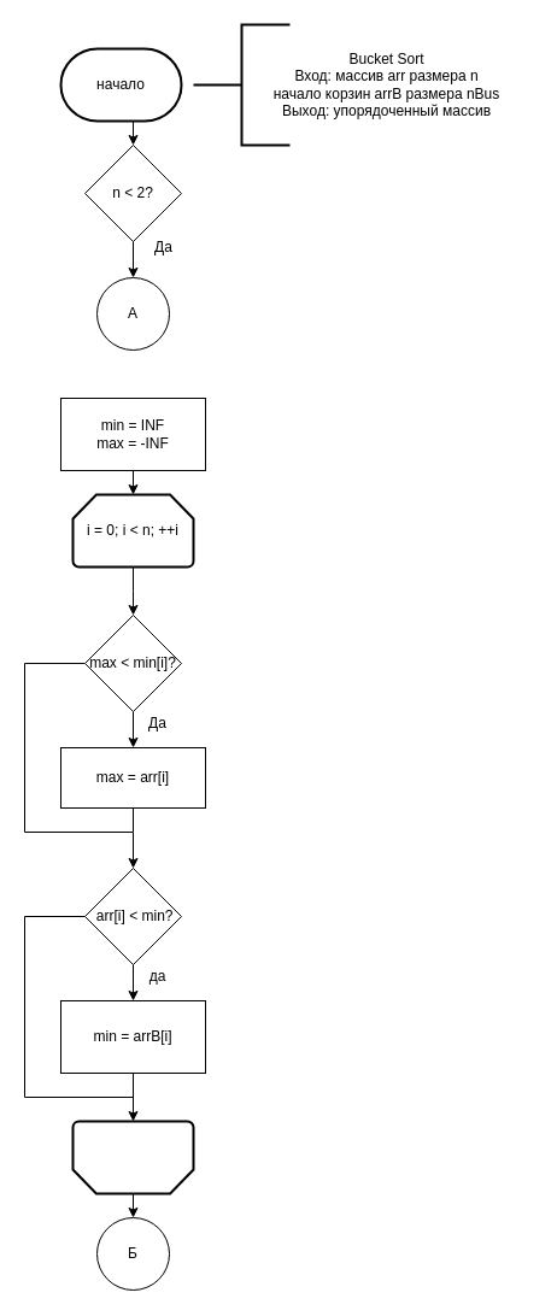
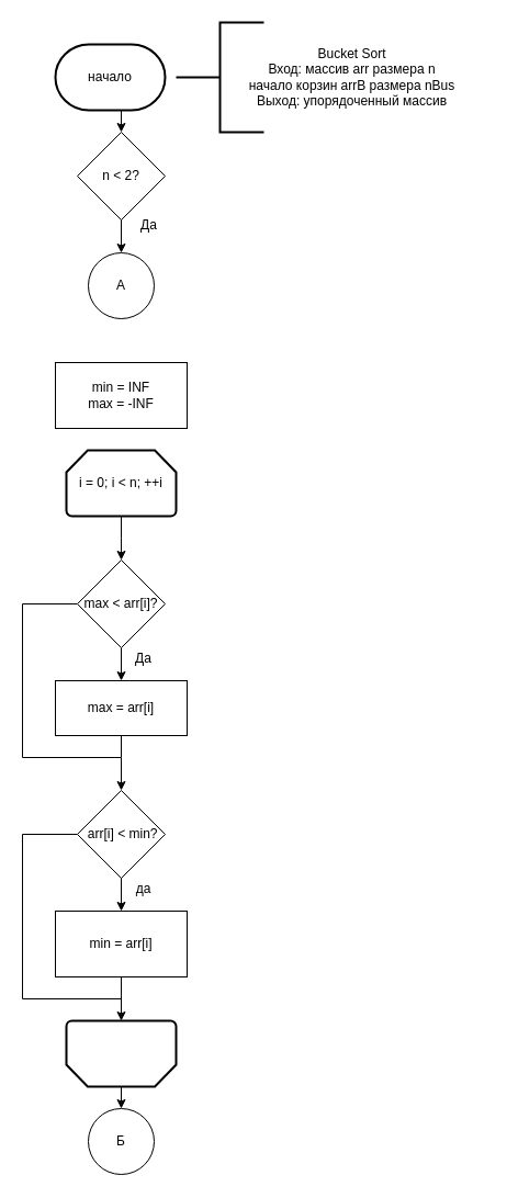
  <mxCell id="0" />
  <mxCell id="1" parent="0" />
  <mxCell id="2" style="edgeStyle=orthogonalEdgeStyle;rounded=0;orthogonalLoop=1;jettySize=auto;html=1;exitX=0.5;exitY=1;exitDx=0;exitDy=0;exitPerimeter=0;" edge="1" parent="1" source="3"><mxGeometry relative="1" as="geometry"><mxPoint x="110" y="120" as="targetPoint" /></mxGeometry></mxCell>
  <mxCell id="3" value="начало" style="strokeWidth=2;html=1;shape=mxgraph.flowchart.terminator;whiteSpace=wrap;" vertex="1" parent="1"><mxGeometry x="50" y="40" width="100" height="60" as="geometry" /></mxCell>
  <mxCell id="4" value="" style="strokeWidth=2;html=1;shape=mxgraph.flowchart.annotation_2;align=left;labelPosition=right;pointerEvents=1;" vertex="1" parent="1"><mxGeometry x="160" y="20" width="80" height="100" as="geometry" /></mxCell>
  <mxCell id="5" value="Bucket Sort&lt;br&gt;Вход: массив arr размера n&lt;br&gt;начало корзин arrB размера nBus&lt;br&gt;Выход: упорядоченный массив" style="text;html=1;align=center;verticalAlign=middle;resizable=0;points=[];autosize=1;strokeColor=none;fillColor=none;" vertex="1" parent="1"><mxGeometry x="200" y="35" width="240" height="70" as="geometry" /></mxCell>
  <mxCell id="6" style="edgeStyle=orthogonalEdgeStyle;rounded=0;orthogonalLoop=1;jettySize=auto;html=1;exitX=0.5;exitY=1;exitDx=0;exitDy=0;" edge="1" parent="1" source="7"><mxGeometry relative="1" as="geometry"><mxPoint x="110" y="230" as="targetPoint" /></mxGeometry></mxCell>
  <mxCell id="7" value="n &amp;lt; 2?" style="rhombus;whiteSpace=wrap;html=1;" vertex="1" parent="1"><mxGeometry x="70" y="120" width="80" height="80" as="geometry" /></mxCell>
  <mxCell id="8" value="A" style="ellipse;whiteSpace=wrap;html=1;aspect=fixed;" vertex="1" parent="1"><mxGeometry x="80" y="230" width="60" height="60" as="geometry" /></mxCell>
  <mxCell id="9" value="Да" style="text;html=1;align=center;verticalAlign=middle;resizable=0;points=[];autosize=1;strokeColor=none;fillColor=none;" vertex="1" parent="1"><mxGeometry x="115" y="190" width="40" height="30" as="geometry" /></mxCell>
- <mxCell id="10" style="edgeStyle=orthogonalEdgeStyle;rounded=0;orthogonalLoop=1;jettySize=auto;html=1;exitX=0.5;exitY=1;exitDx=0;exitDy=0;entryX=0.5;entryY=0;entryDx=0;entryDy=0;entryPerimeter=0;" edge="1" parent="1" source="11" target="13"><mxGeometry relative="1" as="geometry" /></mxCell>
  <mxCell id="11" value="min = INF&lt;br&gt;max = -INF" style="rounded=0;whiteSpace=wrap;html=1;" vertex="1" parent="1"><mxGeometry x="50" y="330" width="120" height="60" as="geometry" /></mxCell>
  <mxCell id="12" style="edgeStyle=orthogonalEdgeStyle;rounded=0;orthogonalLoop=1;jettySize=auto;html=1;exitX=0.5;exitY=1;exitDx=0;exitDy=0;exitPerimeter=0;" edge="1" parent="1" source="13"><mxGeometry relative="1" as="geometry"><mxPoint x="110" y="510" as="targetPoint" /></mxGeometry></mxCell>
  <mxCell id="13" value="i = 0; i &amp;lt; n; ++i" style="strokeWidth=2;html=1;shape=mxgraph.flowchart.loop_limit;whiteSpace=wrap;" vertex="1" parent="1"><mxGeometry x="60" y="410" width="100" height="60" as="geometry" /></mxCell>
  <mxCell id="14" style="edgeStyle=orthogonalEdgeStyle;rounded=0;orthogonalLoop=1;jettySize=auto;html=1;exitX=0.5;exitY=1;exitDx=0;exitDy=0;" edge="1" parent="1" source="16"><mxGeometry relative="1" as="geometry"><mxPoint x="110" y="620" as="targetPoint" /></mxGeometry></mxCell>
  <mxCell id="15" style="edgeStyle=orthogonalEdgeStyle;rounded=0;orthogonalLoop=1;jettySize=auto;html=1;exitX=0;exitY=0.5;exitDx=0;exitDy=0;" edge="1" parent="1" source="16"><mxGeometry relative="1" as="geometry"><mxPoint x="110" y="720" as="targetPoint" /><Array as="points"><mxPoint x="20" y="550" /><mxPoint x="20" y="690" /><mxPoint x="110" y="690" /></Array></mxGeometry></mxCell>
- <mxCell id="16" value="max &amp;lt; min[i]?" style="rhombus;whiteSpace=wrap;html=1;" vertex="1" parent="1"><mxGeometry x="70" y="510" width="80" height="80" as="geometry" /></mxCell>
+ <mxCell id="16" value="max &amp;lt; arr[i]?" style="rhombus;whiteSpace=wrap;html=1;" vertex="1" parent="1"><mxGeometry x="70" y="510" width="80" height="80" as="geometry" /></mxCell>
  <mxCell id="17" style="edgeStyle=orthogonalEdgeStyle;rounded=0;orthogonalLoop=1;jettySize=auto;html=1;exitX=0.5;exitY=1;exitDx=0;exitDy=0;endArrow=none;endFill=0;" edge="1" parent="1" source="18"><mxGeometry relative="1" as="geometry"><mxPoint x="110" y="690" as="targetPoint" /></mxGeometry></mxCell>
  <mxCell id="18" value="max = arr[i]" style="rounded=0;whiteSpace=wrap;html=1;" vertex="1" parent="1"><mxGeometry x="50" y="620" width="120" height="50" as="geometry" /></mxCell>
  <mxCell id="19" style="edgeStyle=orthogonalEdgeStyle;rounded=0;orthogonalLoop=1;jettySize=auto;html=1;exitX=0.5;exitY=1;exitDx=0;exitDy=0;" edge="1" parent="1" source="21"><mxGeometry relative="1" as="geometry"><mxPoint x="110" y="830" as="targetPoint" /></mxGeometry></mxCell>
  <mxCell id="20" style="edgeStyle=orthogonalEdgeStyle;rounded=0;orthogonalLoop=1;jettySize=auto;html=1;exitX=0;exitY=0.5;exitDx=0;exitDy=0;endArrow=none;endFill=0;" edge="1" parent="1" source="21"><mxGeometry relative="1" as="geometry"><mxPoint x="110" y="910" as="targetPoint" /><Array as="points"><mxPoint x="20" y="760" /><mxPoint x="20" y="910" /></Array></mxGeometry></mxCell>
  <mxCell id="21" value="&amp;nbsp;arr[i] &amp;lt; min?" style="rhombus;whiteSpace=wrap;html=1;" vertex="1" parent="1"><mxGeometry x="70" y="720" width="80" height="80" as="geometry" /></mxCell>
  <mxCell id="22" style="edgeStyle=orthogonalEdgeStyle;rounded=0;orthogonalLoop=1;jettySize=auto;html=1;exitX=0.5;exitY=1;exitDx=0;exitDy=0;entryX=0.5;entryY=1;entryDx=0;entryDy=0;entryPerimeter=0;endArrow=classic;endFill=1;" edge="1" parent="1" source="23" target="26"><mxGeometry relative="1" as="geometry" /></mxCell>
- <mxCell id="23" value="min = arrB[i]" style="rounded=0;whiteSpace=wrap;html=1;" vertex="1" parent="1"><mxGeometry x="50" y="830" width="120" height="60" as="geometry" /></mxCell>
+ <mxCell id="23" value="min = arr[i]" style="rounded=0;whiteSpace=wrap;html=1;" vertex="1" parent="1"><mxGeometry x="50" y="830" width="120" height="60" as="geometry" /></mxCell>
  <mxCell id="24" value="Да" style="text;html=1;align=center;verticalAlign=middle;resizable=0;points=[];autosize=1;strokeColor=none;fillColor=none;" vertex="1" parent="1"><mxGeometry x="110" y="585" width="40" height="30" as="geometry" /></mxCell>
  <mxCell id="25" style="edgeStyle=orthogonalEdgeStyle;rounded=0;orthogonalLoop=1;jettySize=auto;html=1;exitX=0.5;exitY=0;exitDx=0;exitDy=0;exitPerimeter=0;endArrow=classic;endFill=1;" edge="1" parent="1" source="26"><mxGeometry relative="1" as="geometry"><mxPoint x="110" y="1010" as="targetPoint" /></mxGeometry></mxCell>
  <mxCell id="26" value="" style="strokeWidth=2;html=1;shape=mxgraph.flowchart.loop_limit;whiteSpace=wrap;rotation=-180;" vertex="1" parent="1"><mxGeometry x="60" y="930" width="100" height="60" as="geometry" /></mxCell>
  <mxCell id="27" value="да" style="text;html=1;align=center;verticalAlign=middle;resizable=0;points=[];autosize=1;strokeColor=none;fillColor=none;" vertex="1" parent="1"><mxGeometry x="110" y="795" width="40" height="30" as="geometry" /></mxCell>
  <mxCell id="28" value="Б" style="ellipse;whiteSpace=wrap;html=1;aspect=fixed;" vertex="1" parent="1"><mxGeometry x="80" y="1010" width="60" height="60" as="geometry" /></mxCell>
